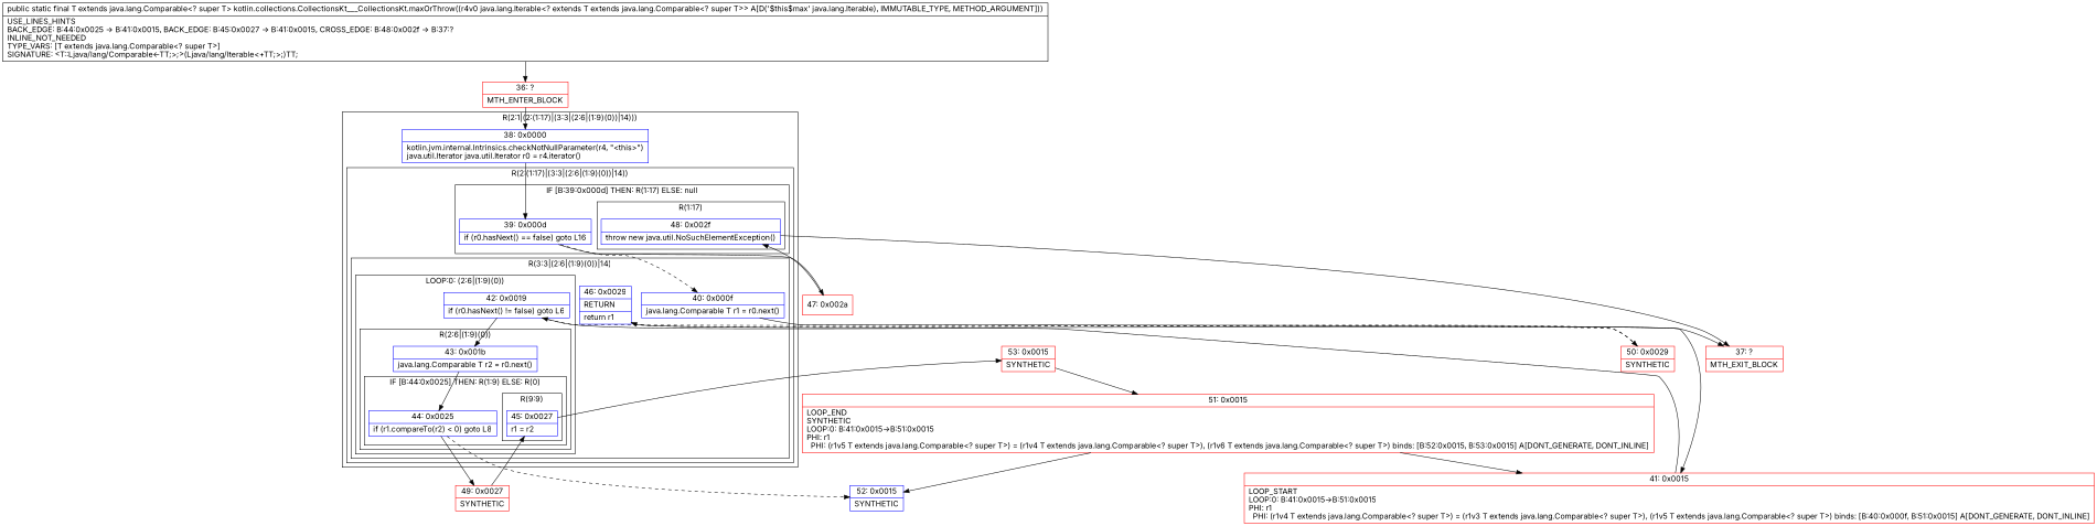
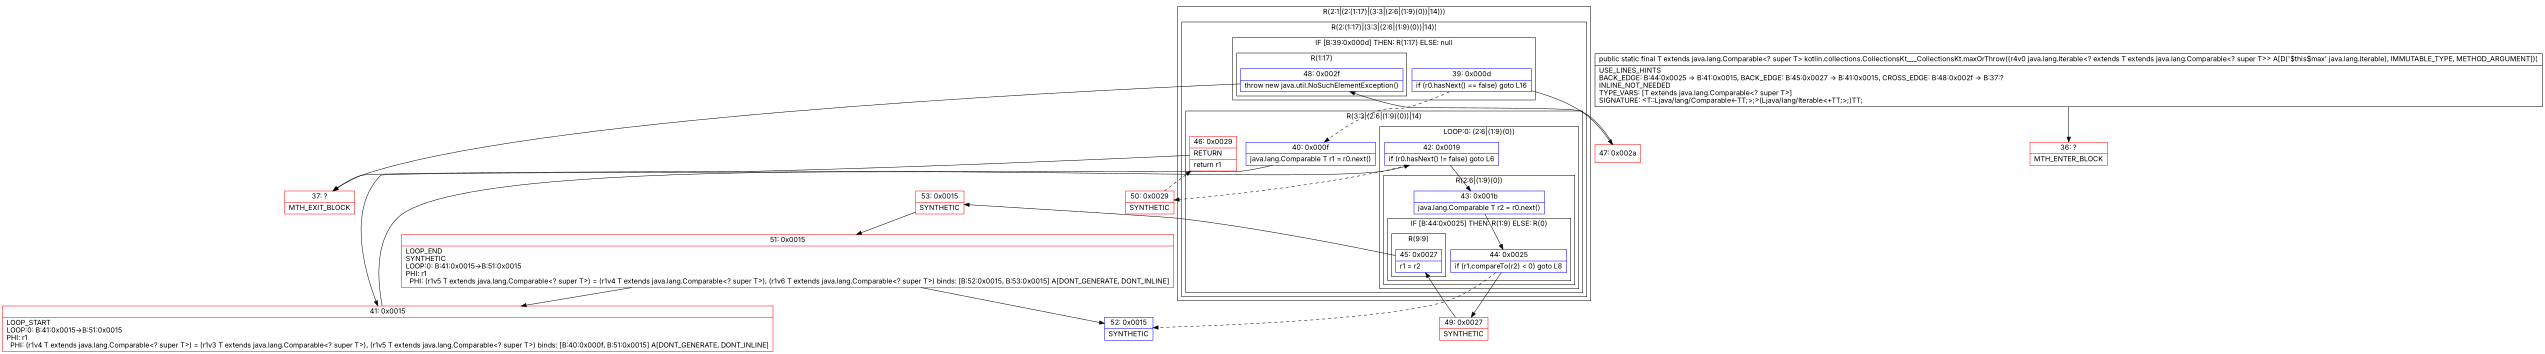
  digraph {
    fontname=Inter
    node [color=blue fontname=Inter shape=record]
    edge [fontname=Inter]
    n1 [label="{48\:\ 0x002f|throw new java.util.NoSuchElementException()\l}"]
    n2 [label="{39\:\ 0x000d|if (r0.hasNext() == false) goto L16\l}"]
    n3 [label="{45\:\ 0x0027|r1 = r2\l}"]
    n4 [label="{44\:\ 0x0025|if (r1.compareTo(r2) \< 0) goto L8\l}"]
    n5 [label="{43\:\ 0x001b|java.lang.Comparable T r2 = r0.next()\l}"]
    n6 [label="{42\:\ 0x0019|if (r0.hasNext() != false) goto L6\l}"]
    n7 [label="{40\:\ 0x000f|java.lang.Comparable T r1 = r0.next()\l}"]
-   n8 [label="{46\:\ 0x0029|RETURN\l|return r1\l}"]
-   n9 [label="{38\:\ 0x0000|kotlin.jvm.internal.Intrinsics.checkNotNullParameter(r4, \"\<this\>\")\ljava.util.Iterator java.util.Iterator r0 = r4.iterator()\l}"]
+   n8 [color=red label="{46\:\ 0x0029|RETURN\l|return r1\l}"]
    n10 [color=red label="{37\:\ ?|MTH_EXIT_BLOCK\l}"]
    n11 [color=red label="{47\:\ 0x002a}"]
    n12 [color=red label="{53\:\ 0x0015|SYNTHETIC\l}"]
    n13 [color=red label="{49\:\ 0x0027|SYNTHETIC\l}"]
    n14 [label="{52\:\ 0x0015|SYNTHETIC\l}"]
    n15 [color=red label="{50\:\ 0x0029|SYNTHETIC\l}"]
    n16 [color=red label="{41\:\ 0x0015|LOOP_START\lLOOP:0: B:41:0x0015\-\>B:51:0x0015\lPHI: r1 \l  PHI: (r1v4 T extends java.lang.Comparable\<? super T\>) = (r1v3 T extends java.lang.Comparable\<? super T\>), (r1v5 T extends java.lang.Comparable\<? super T\>) binds: [B:40:0x000f, B:51:0x0015] A[DONT_GENERATE, DONT_INLINE]\l}"]
    n17 [color=red label="{51\:\ 0x0015|LOOP_END\lSYNTHETIC\lLOOP:0: B:41:0x0015\-\>B:51:0x0015\lPHI: r1 \l  PHI: (r1v5 T extends java.lang.Comparable\<? super T\>) = (r1v4 T extends java.lang.Comparable\<? super T\>), (r1v6 T extends java.lang.Comparable\<? super T\>) binds: [B:52:0x0015, B:53:0x0015] A[DONT_GENERATE, DONT_INLINE]\l}"]
    n18 [color=red label="{36\:\ ?|MTH_ENTER_BLOCK\l}"]
    n19 [label="{public static final T extends java.lang.Comparable\<? super T\> kotlin.collections.CollectionsKt___CollectionsKt.maxOrThrow((r4v0 java.lang.Iterable\<? extends T extends java.lang.Comparable\<? super T\>\> A[D('$this$max' java.lang.Iterable), IMMUTABLE_TYPE, METHOD_ARGUMENT]))  | USE_LINES_HINTS\lBACK_EDGE: B:44:0x0025 \-\> B:41:0x0015, BACK_EDGE: B:45:0x0027 \-\> B:41:0x0015, CROSS_EDGE: B:48:0x002f \-\> B:37:?\lINLINE_NOT_NEEDED\lTYPE_VARS: [T extends java.lang.Comparable\<? super T\>]\lSIGNATURE: \<T::Ljava\/lang\/Comparable\<\-TT;\>;\>(Ljava\/lang\/Iterable\<+TT;\>;)TT;\l}" color=""]
    subgraph cluster_1 {
      label="R(2:1|(2:(1:17)|(3:3|(2:6|(1:9)(0))|14)))"
-     n9
      subgraph cluster_2 {
        label="R(2:(1:17)|(3:3|(2:6|(1:9)(0))|14))"
        subgraph cluster_3 {
          label="IF [B:39:0x000d] THEN: R(1:17) ELSE: null"
          n2
          subgraph cluster_4 {
            label="R(1:17)"
            n1
          }
        }
        subgraph cluster_5 {
          label="R(3:3|(2:6|(1:9)(0))|14)"
          n7
          n8
          subgraph cluster_6 {
            label="LOOP:0: (2:6|(1:9)(0))"
            n6
            subgraph cluster_7 {
              label="R(2:6|(1:9)(0))"
              n5
              subgraph cluster_8 {
                label="IF [B:44:0x0025] THEN: R(1:9) ELSE: R(0)"
                n4
                subgraph cluster_9 {
                  label="R(9:9)"
                  n3
                }
                subgraph cluster_10 {
                  label="R(0)"
                }
              }
            }
          }
        }
      }
    }
    n1 -> n10
    n2 -> n7 [style=dashed]
    n2 -> n11
    n3 -> n12
    n4 -> n13
    n4 -> n14 [style=dashed]
    n5 -> n4
    n6 -> n5
    n6 -> n15 [style=dashed]
    n7 -> n16
    n8 -> n10
-   n9 -> n2
    n11 -> n1
    n12 -> n17
    n13 -> n3
    n15 -> n8 [style=dashed]
    n16 -> n6
    n17 -> n14
    n17 -> n16
-   n18 -> n9
    n19 -> n18
  }
